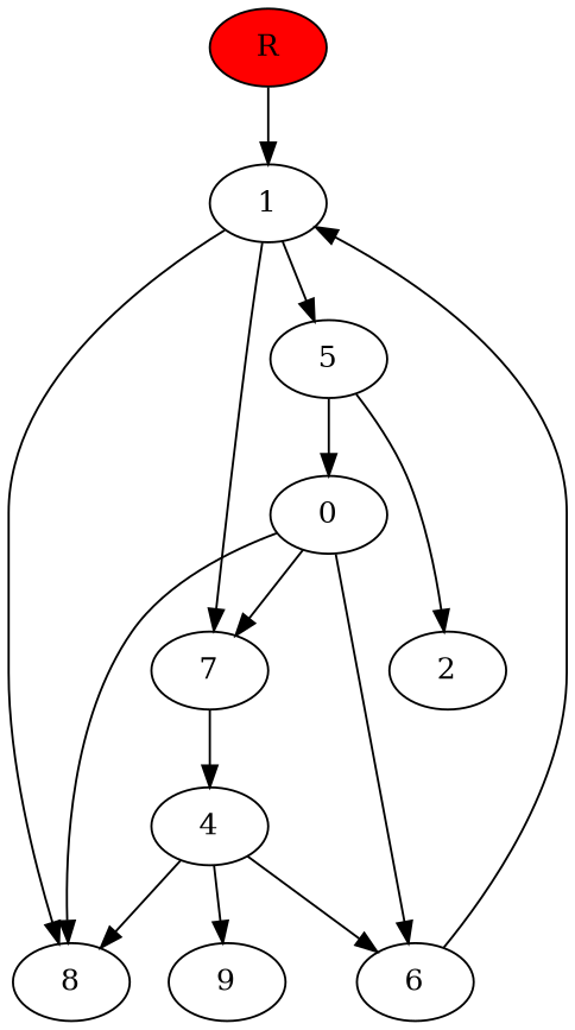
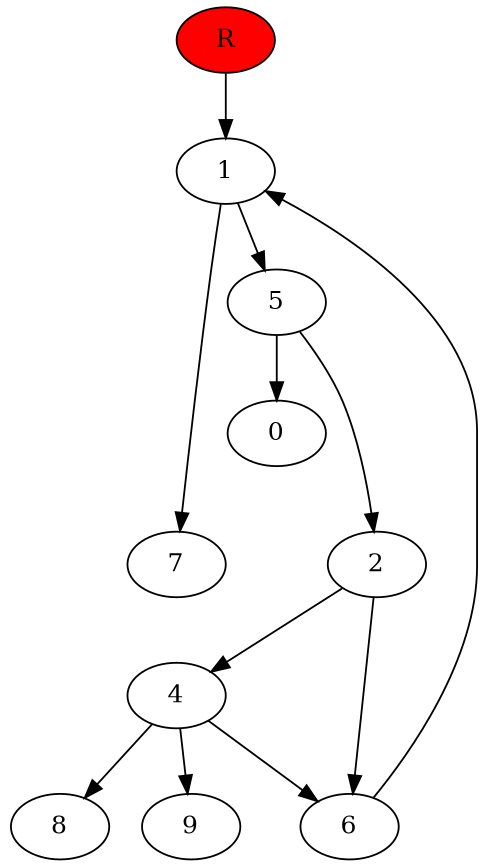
  digraph {
    1
    5
    7
    8
    n5 [label=0]
    2
    4
    6
    9
    R [fillcolor="#ff0000" style=filled]
    1 -> 5
    1 -> 7
-   1 -> 8
    5 -> n5
    5 -> 2
-   7 -> 4
-   n5 -> 7
-   n5 -> 8
-   n5 -> 6
+   2 -> 4
+   2 -> 6
    4 -> 8
    4 -> 6
    4 -> 9
    6 -> 1
    R -> 1
  }
